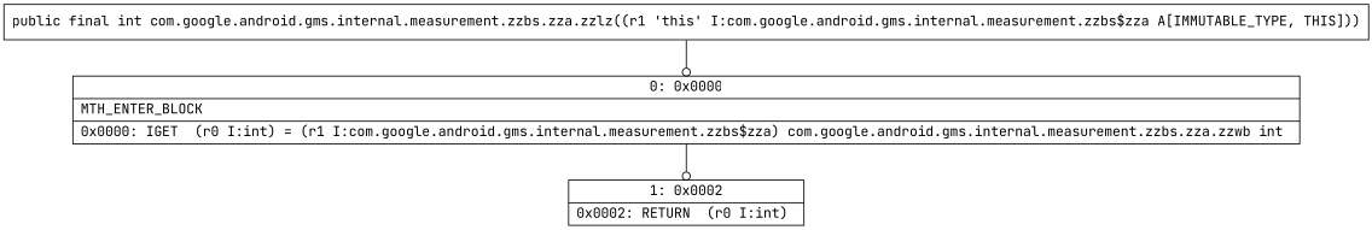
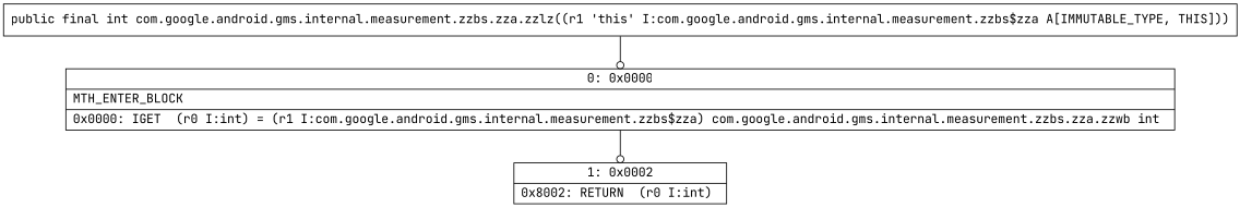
  digraph {
    fontname="JetBrains Mono"
    node [shape=record fontname="JetBrains Mono"]
    edge [arrowhead=odot fontname="JetBrains Mono"]
    n1 [label="{0\:\ 0x0000|MTH_ENTER_BLOCK\l|0x0000: IGET  (r0 I:int) = (r1 I:com.google.android.gms.internal.measurement.zzbs$zza) com.google.android.gms.internal.measurement.zzbs.zza.zzwb int \l}"]
-   n2 [label="{1\:\ 0x0002|0x0002: RETURN  (r0 I:int) \l}"]
+   n2 [label="{1\:\ 0x0002|0x8002: RETURN  (r0 I:int) \l}"]
    n3 [label="{public final int com.google.android.gms.internal.measurement.zzbs.zza.zzlz((r1 'this' I:com.google.android.gms.internal.measurement.zzbs$zza A[IMMUTABLE_TYPE, THIS])) }"]
    n1 -> n2
    n3 -> n1
  }
